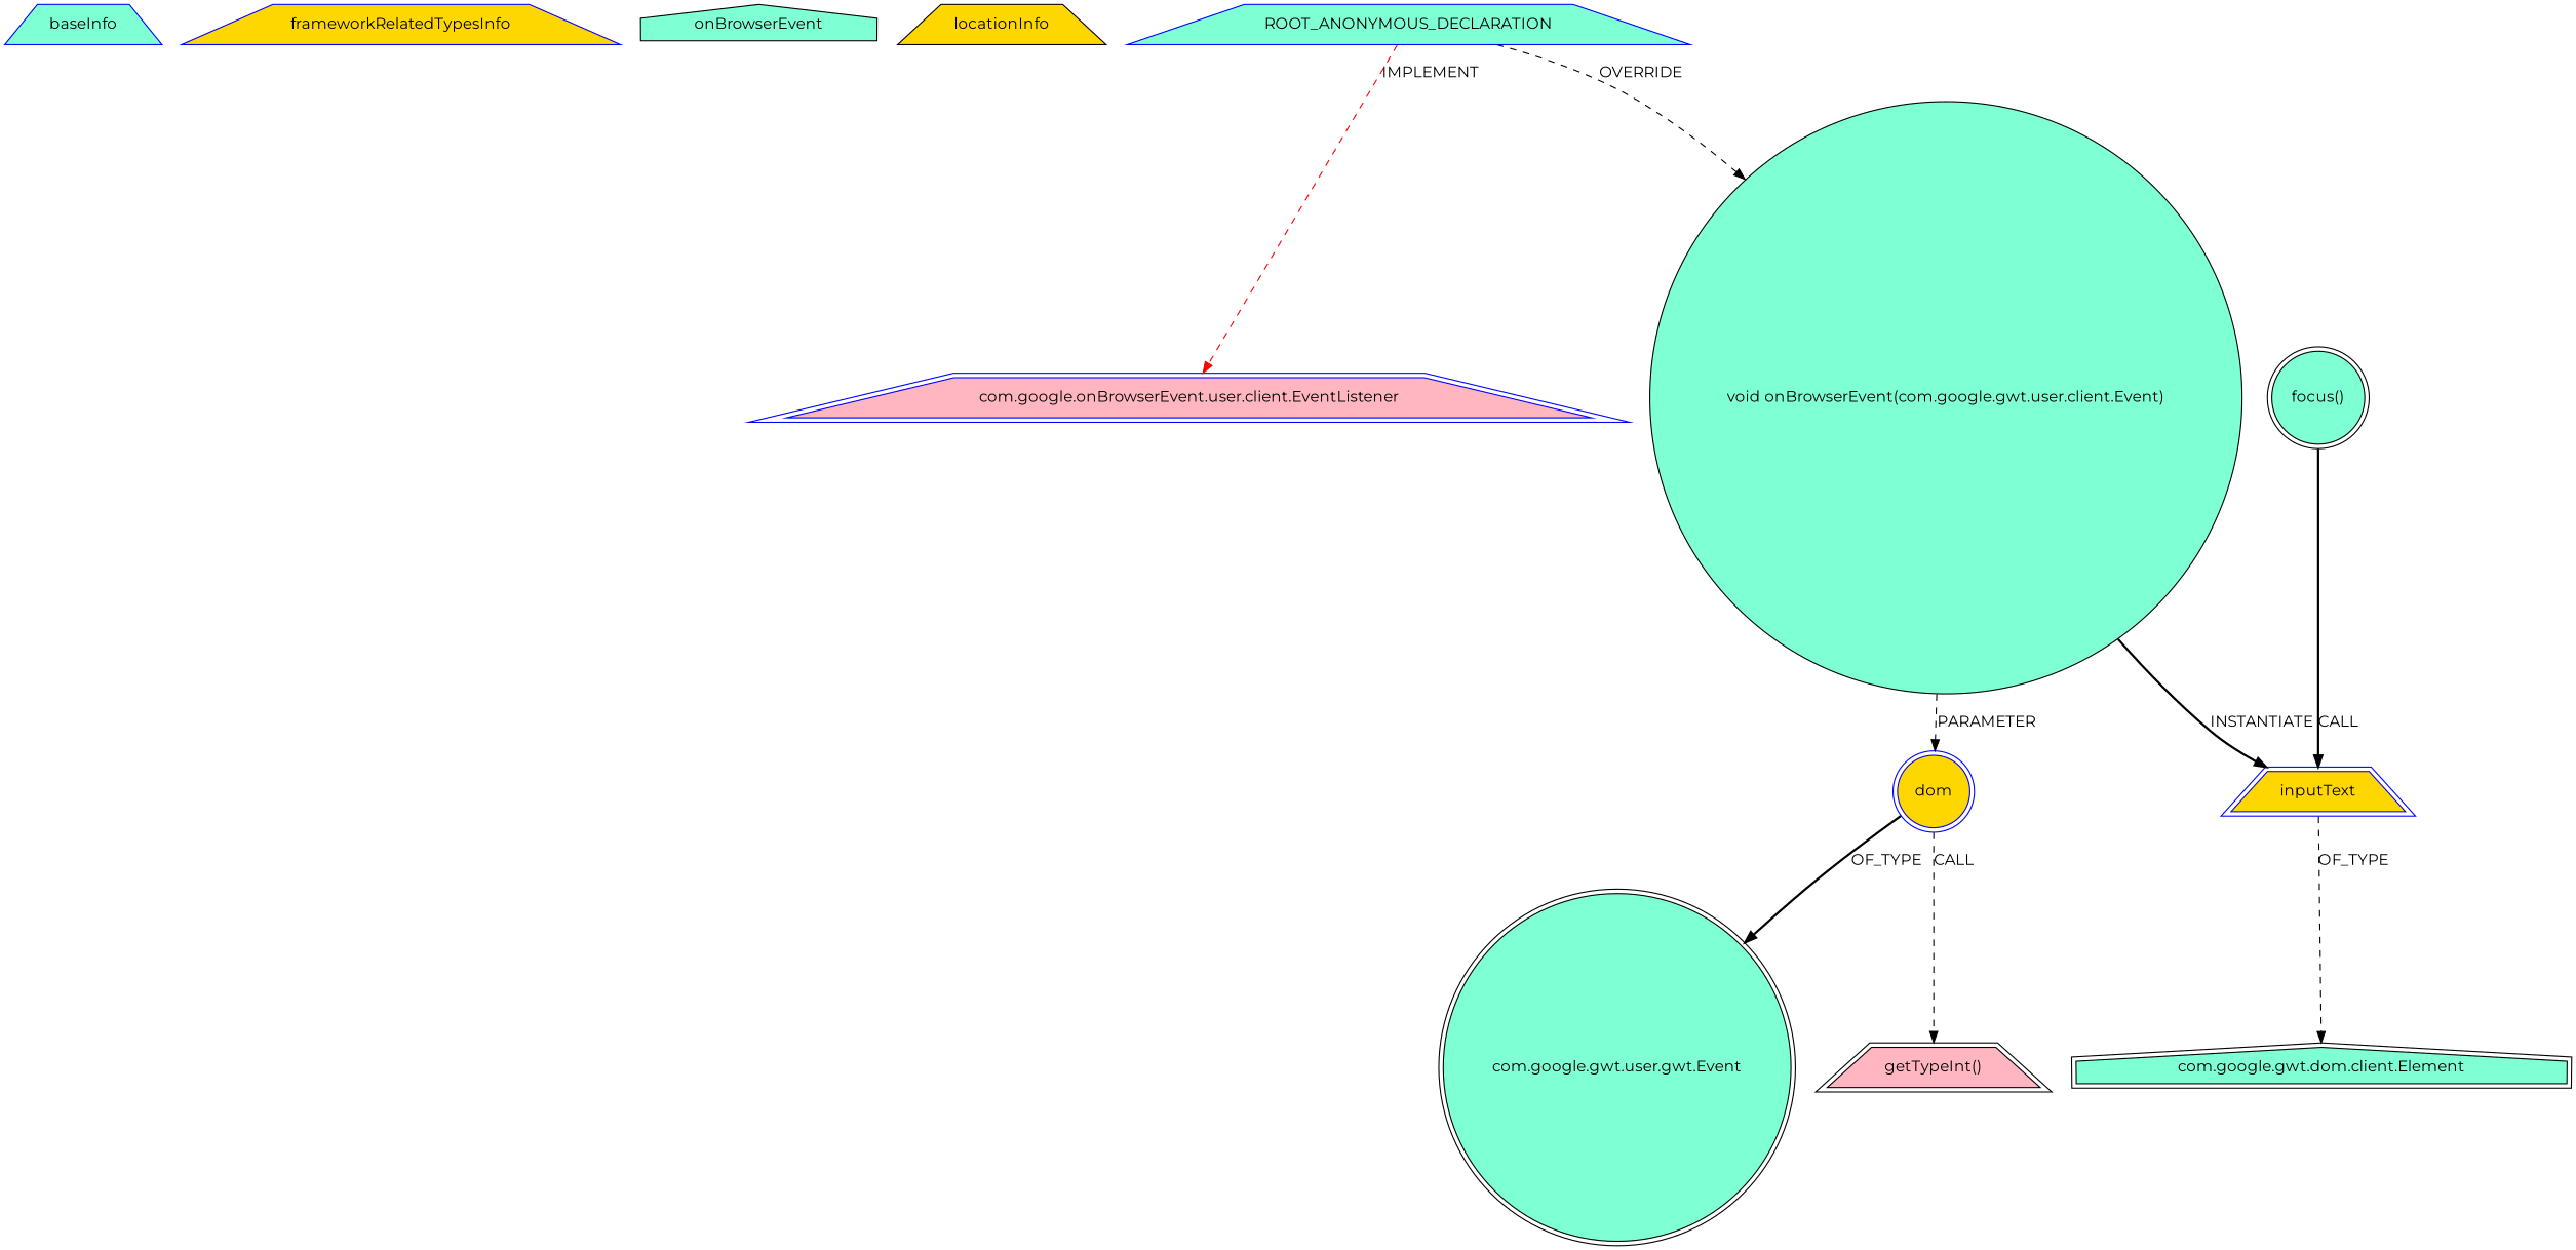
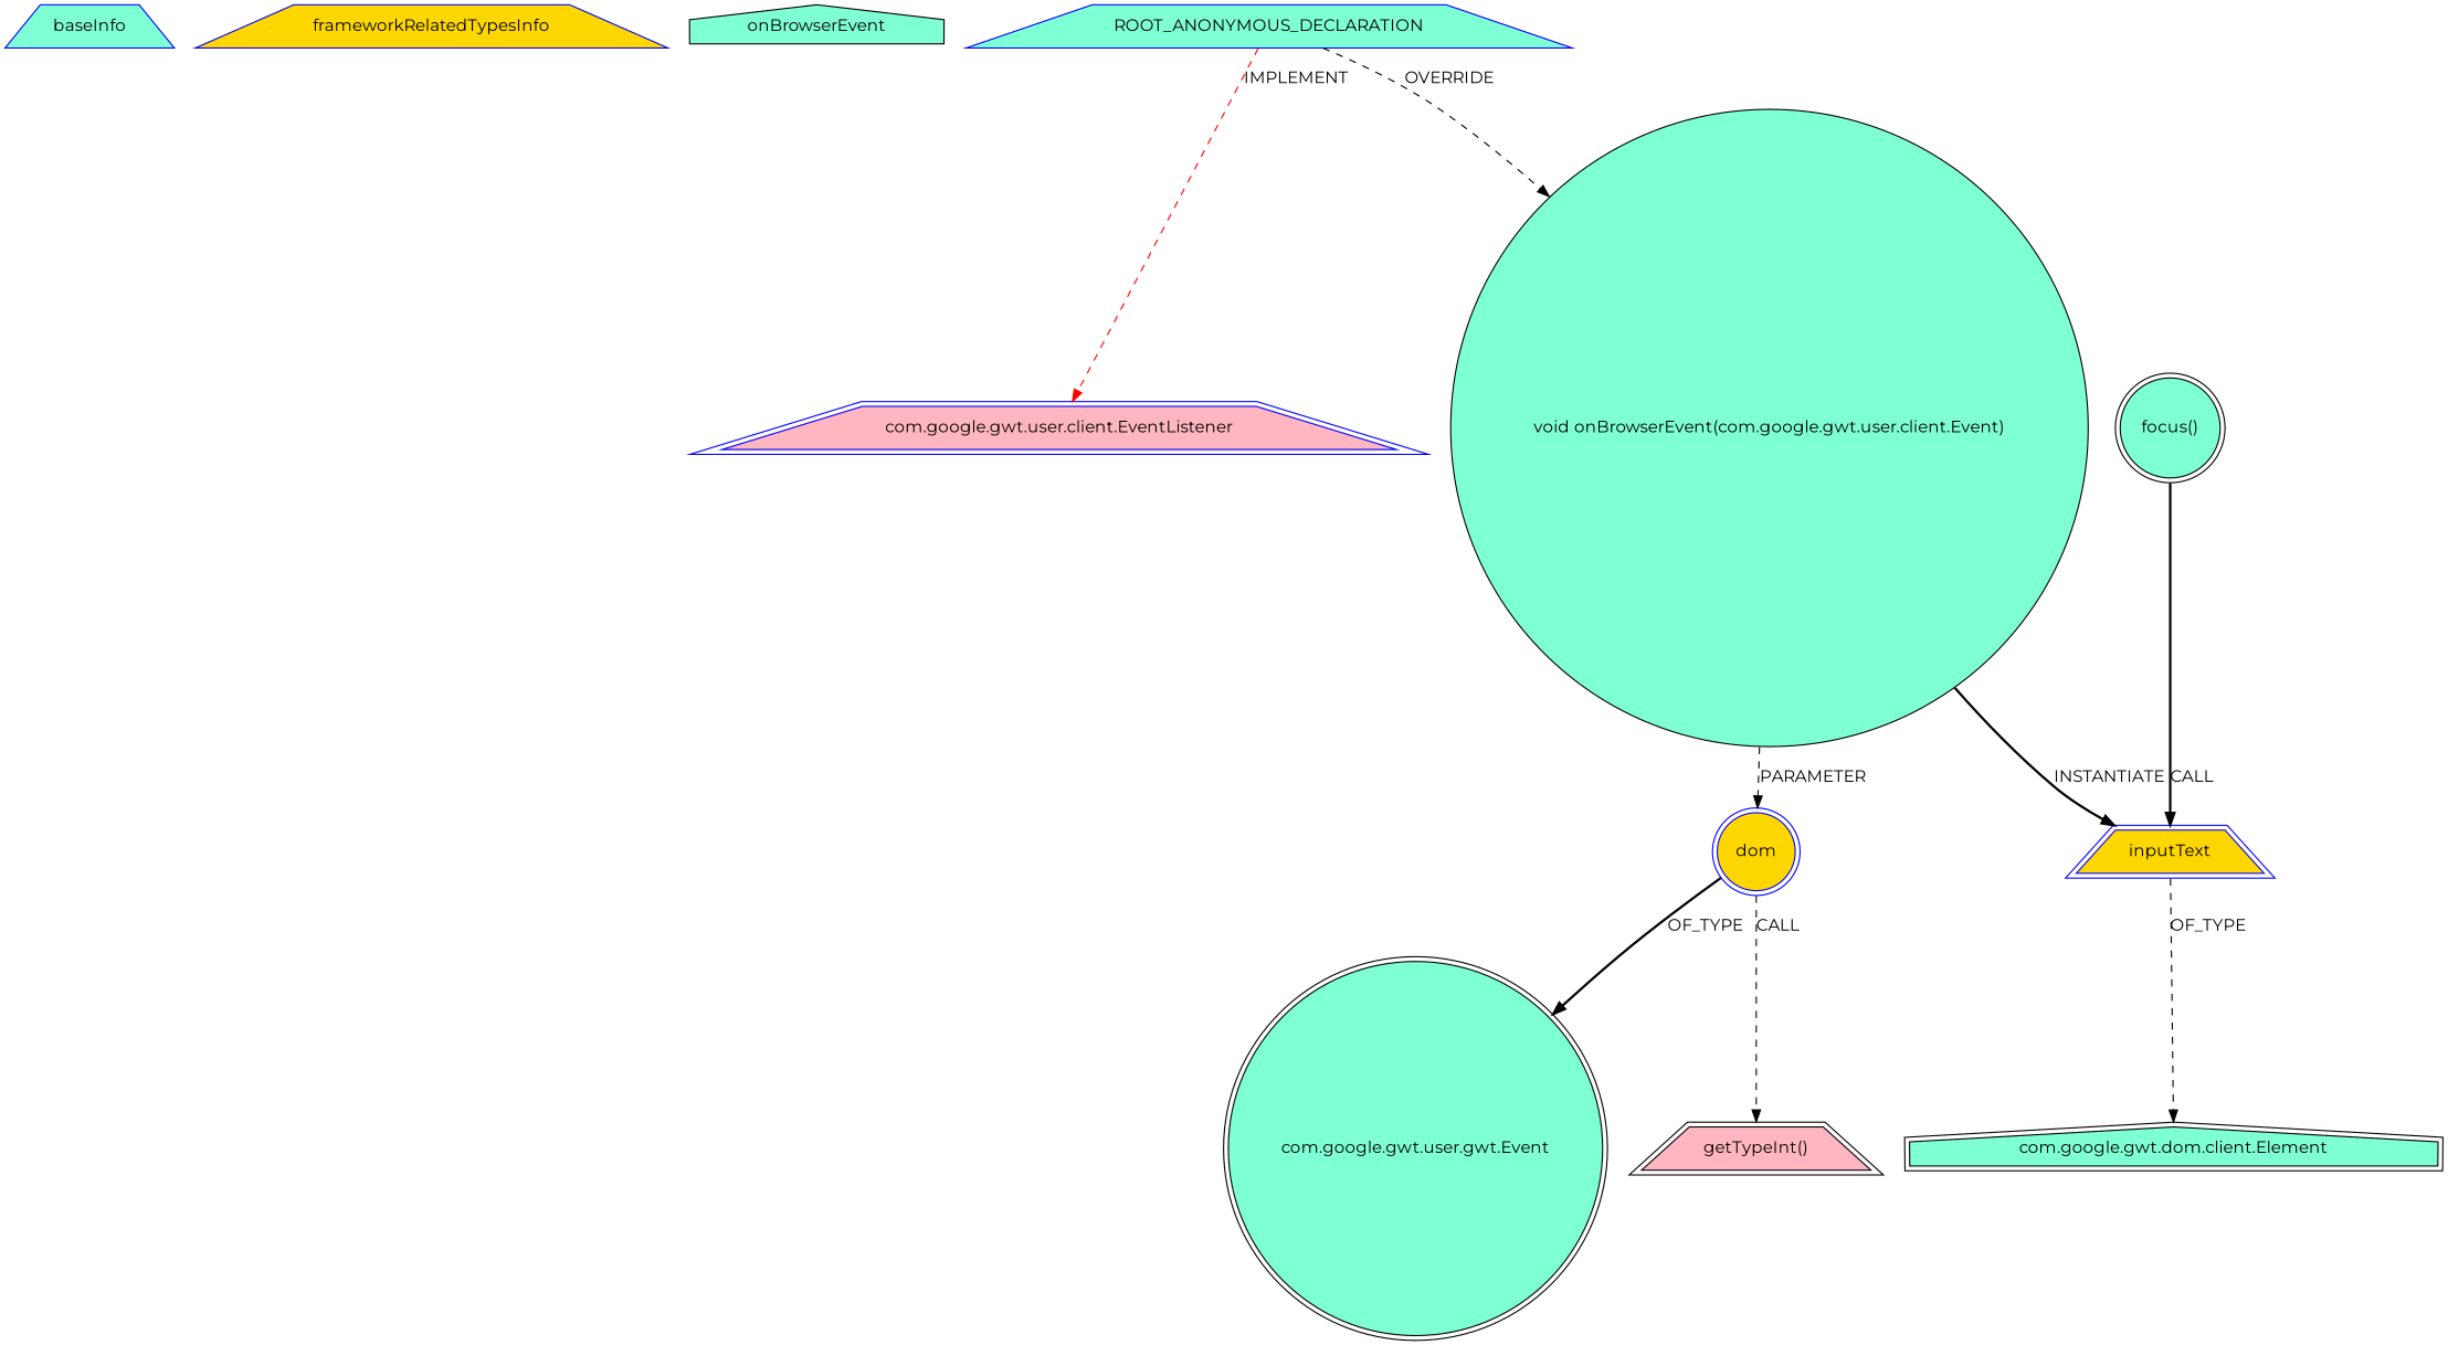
  digraph {
    fontname=Montserrat
    node [color=black fillcolor=aquamarine fontname=Montserrat shape=trapezium style=filled isFrameworkType=true peripheries=2]
    edge [fontname=Montserrat style=dashed]
    baseInfo [category=extension_graph color=blue graphId=133 isAnonymous=true possibleRelation=false isFrameworkType="" peripheries=""]
    frameworkRelatedTypesInfo [0="com.google.gwt.user.client.EventListener" color=blue fillcolor=gold isFrameworkType="" peripheries=""]
    n3 [label=onBrowserEvent shape=house isFrameworkType="" peripheries=""]
-   locationInfo [contextSignature="void initializeInputText()" filePath="/Doogiemuc-gwt-comp-tagging/gwt-comp-tagging-master/src/com/google/code/gwt/component/tag/InputTag.java" fillcolor=gold graphId=133 projectName="Doogiemuc-gwt-comp-tagging" isFrameworkType="" peripheries=""]
    n5 [color=blue isFrameworkType=false label=ROOT_ANONYMOUS_DECLARATION vertexType=ROOT_ANONYMOUS_DECLARATION peripheries=""]
-   n6 [color=blue fillcolor=lightpink label="com.google.onBrowserEvent.user.client.EventListener" vertexType=FRAMEWORK_INTERFACE_TYPE]
+   n6 [color=blue fillcolor=lightpink label="com.google.gwt.user.client.EventListener" vertexType=FRAMEWORK_INTERFACE_TYPE]
    n7 [isFrameworkType=false label="void onBrowserEvent(com.google.gwt.user.client.Event)" shape=circle vertexType=OVERRIDING_METHOD_DECLARATION peripheries=""]
    n8 [color=blue fillcolor=gold label=dom shape=circle vertexType=PARAMETER_DECLARATION]
    n9 [color=blue fillcolor=gold label=inputText vertexType=VARIABLE_EXPRESION]
    n10 [label="com.google.gwt.user.gwt.Event" shape=circle vertexType=FRAMEWORK_CLASS_TYPE]
    n11 [fillcolor=lightpink label="getTypeInt()" vertexType=INSIDE_CALL]
    n12 [label="com.google.gwt.dom.client.Element" shape=house vertexType=FRAMEWORK_CLASS_TYPE]
    n13 [label="focus()" shape=circle vertexType=INSIDE_CALL]
    n5 -> n6 [color=red label=IMPLEMENT]
    n5 -> n7 [label=OVERRIDE]
    n7 -> n8 [label=PARAMETER]
    n7 -> n9 [label=INSTANTIATE style=bold]
    n8 -> n10 [label=OF_TYPE style=bold]
    n8 -> n11 [label=CALL]
    n9 -> n12 [label=OF_TYPE]
    n13 -> n9 [label=CALL style=bold]
  }
